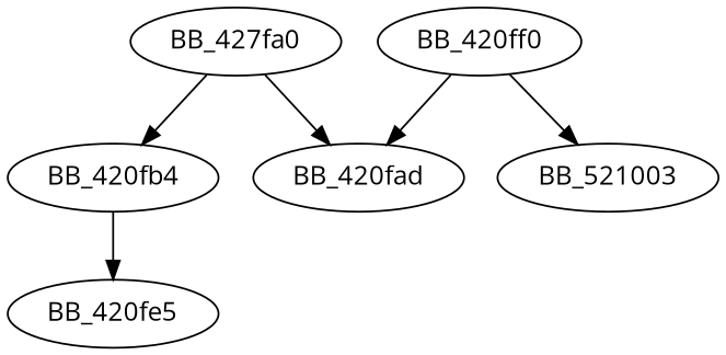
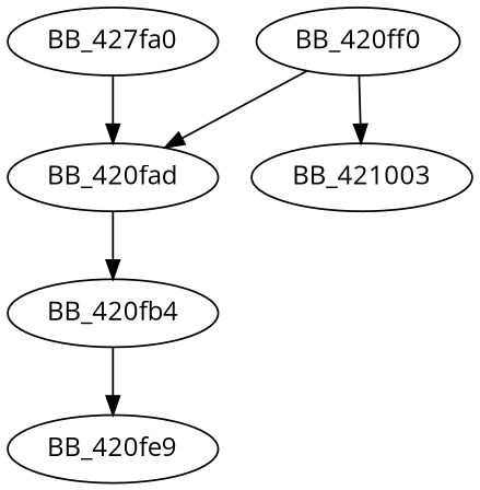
  digraph {
    fontname="Open Sans"
    node [fontname="Open Sans"]
    edge [fontname="Open Sans"]
    n1 [label=BB_427fa0]
    BB_420fad
    BB_420fb4
-   BB_420fe9 [label=BB_420fe5]
+   BB_420fe9
    BB_420ff0
-   BB_421003 [label=BB_521003]
+   BB_421003
    n1 -> BB_420fad
-   n1 -> BB_420fb4
+   BB_420fad -> BB_420fb4
    BB_420fb4 -> BB_420fe9
    BB_420ff0 -> BB_420fad
    BB_420ff0 -> BB_421003
  }
